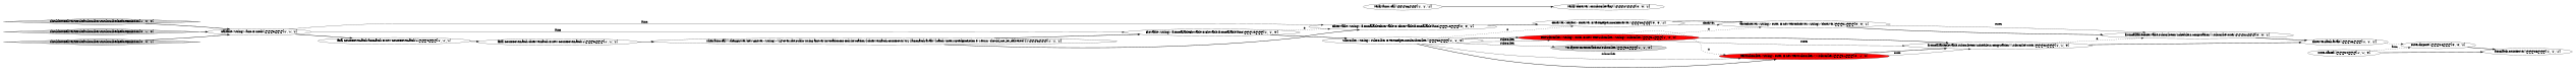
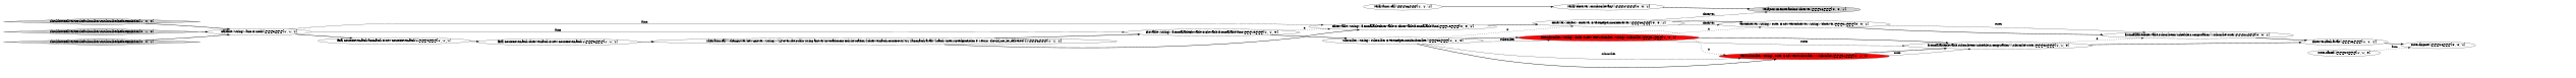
  digraph {
    rankdir=LR
    node [fillcolor=white shape=ellipse style=filled]
    edge [style=bold]
    n1 [label="Flowable<String> fromCallableFlowable = Flowable.fromCallable(func)@@@19@@@['1', '1', '0']"]
    n2 [label="Subscriber<String> subscriber = TestHelper.mockSubscriber()@@@20@@@['1', '1', '0']"]
    n3 [label="Observable<String> fromCallableObservable = Observable.fromCallable(func)@@@19@@@['0', '0', '1']"]
    n4 [fillcolor=red label="TestSubscriber<String> outer = new TestSubscriber<>(subscriber)@@@21@@@['0', '1', '0']"]
    n5 [label="Observer<Object> observer = TestHelper.mockObserver()@@@20@@@['0', '0', '1']"]
-   n6 [fillcolor=lightgray label="verifyNoMoreInteractions(subscriber)@@@28@@@['1', '1', '0']"]
    n7 [fillcolor=red label="TestSubscriber<String> outer = new TestSubscriber<String>(subscriber)@@@21@@@['1', '0', '0']"]
    n8 [label="Callable<String> func = mock()@@@3@@@['1', '1', '1']"]
    n9 [label="final CountDownLatch funcLatch = new CountDownLatch(1)@@@4@@@['1', '1', '1']"]
    n10 [label="final CountDownLatch observerLatch = new CountDownLatch(1)@@@5@@@['1', '1', '1']"]
    n11 [label="fromCallableFlowable.subscribeOn(Schedulers.computation()).subscribe(outer)@@@22@@@['1', '1', '0']"]
    n12 [label="fromCallableObservable.subscribeOn(Schedulers.computation()).subscribe(outer)@@@22@@@['0', '0', '1']"]
    n13 [label="observerLatch.await()@@@23@@@['1', '1', '1']"]
    n14 [label="verify(func).call()@@@26@@@['1', '1', '1']"]
    n15 [label="verify(observer).onSubscribe(any())@@@27@@@['0', '0', '1']"]
+   n16 [fillcolor=lightgray label="verifyNoMoreInteractions(observer)@@@28@@@['0', '0', '1']"]
    n17 [label="when(func.call()).thenAnswer(new Answer<String>(){@Override public String answer(InvocationOnMock invocation){observerLatch.countDown()try {funcLatch.await()}catch (InterruptedException e) return \"should_not_be_delivered\"}})@@@6@@@['1', '1', '1']"]
    n18 [label="TestObserver<String> outer = new TestObserver<String>(observer)@@@21@@@['0', '0', '1']"]
    n19 [label="outer.dispose()@@@24@@@['0', '0', '1']"]
    n20 [fillcolor=lightgray label="shouldNotDeliverResultIfSubscriberUnsubscribedBeforeEmission['1', '0', '0']" shape=diamond]
    n21 [fillcolor=lightgray label="shouldNotDeliverResultIfSubscriberUnsubscribedBeforeEmission['0', '1', '0']" shape=diamond]
-   n22 [label="funcLatch.countDown()@@@25@@@['1', '1', '1']"]
    n23 [label="outer.cancel()@@@24@@@['1', '1', '0']"]
    n24 [fillcolor=lightgray label="shouldNotDeliverResultIfSubscriberUnsubscribedBeforeEmission['0', '0', '1']" shape=diamond]
    n1 -> n2
    n1 -> n3 [label=0 style=dashed]
    n2 -> n4
    n2 -> n4 [label=subscriber style=solid]
    n2 -> n5 [label=0 style=dashed]
-   n2 -> n6 [label=subscriber style=solid]
    n2 -> n7
    n2 -> n7 [label=subscriber style=solid]
    n3 -> n5
    n4 -> n11
    n4 -> n11 [label=outer style=solid]
+   n5 -> n16 [label=observer style=solid]
    n5 -> n18
    n5 -> n18 [label=observer style=solid]
    n7 -> n4 [label=0 style=dashed]
    n7 -> n11 [label=outer style=solid]
    n7 -> n11
    n7 -> n18 [label=0 style=dashed]
    n8 -> n1 [label=func style=solid]
    n8 -> n3 [label=func style=solid]
    n8 -> n9
    n9 -> n10
    n10 -> n17
    n11 -> n12 [label=0 style=dashed]
    n11 -> n13
    n12 -> n13
-   n13 -> n19 [style=dashed]
+   n13 -> n19
    n14 -> n15
+   n15 -> n16
    n17 -> n1
    n17 -> n3
    n18 -> n12 [label=outer style=solid]
    n18 -> n12
-   n19 -> n22
    n20 -> n8
    n21 -> n8
    n23 -> n19 [label=func style=dashed]
-   n23 -> n22
    n24 -> n8
  }
